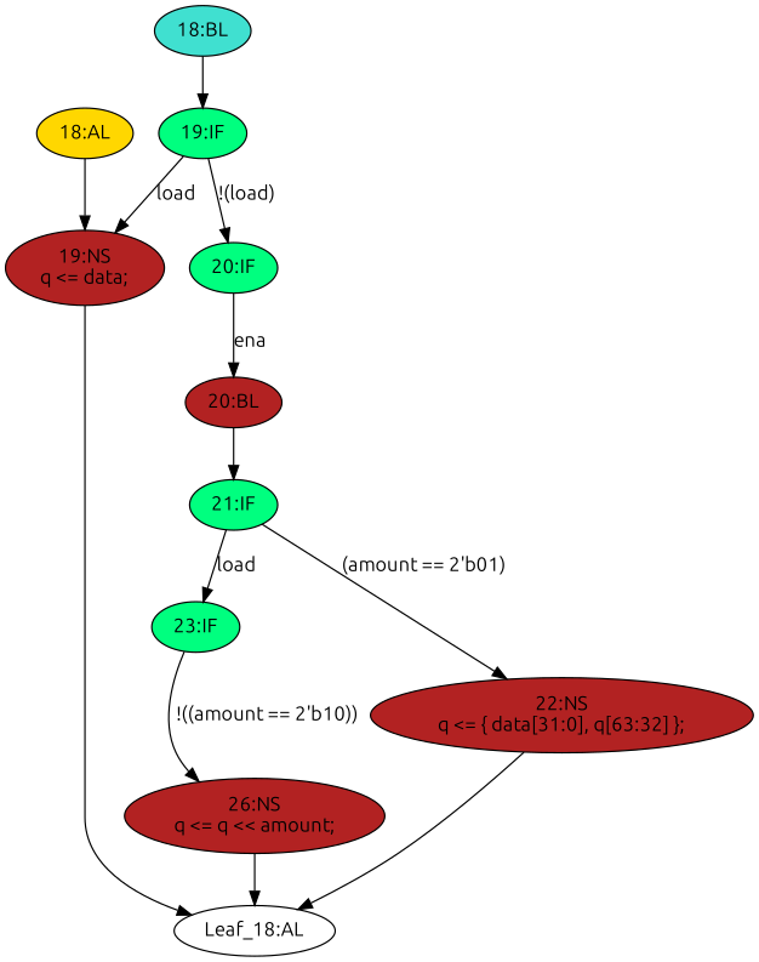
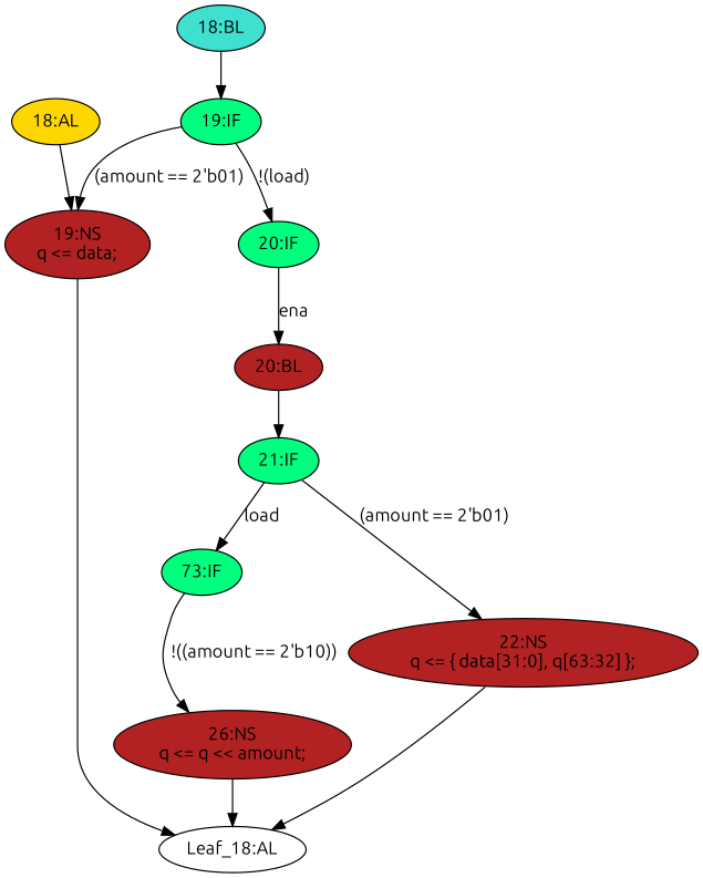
  strict digraph {
    fontname=Ubuntu
    node [fillcolor=springgreen fontname=Ubuntu statements="[]" style=filled typ=IfStatement]
    edge [cond="[]" fontname=Ubuntu lineno=None]
-   n1 [ast="<pyverilog.vparser.ast.IfStatement object at 0x7f864c99cd10>" label="23:IF"]
+   n1 [ast="<pyverilog.vparser.ast.IfStatement object at 0x7f864c99cd10>" label="73:IF"]
    n2 [ast="<pyverilog.vparser.ast.NonblockingSubstitution object at 0x7f864c99cd50>" fillcolor=firebrick label="26:NS\nq <= q << amount;" statements="[<pyverilog.vparser.ast.NonblockingSubstitution object at 0x7f864c99cd50>]" typ=NonblockingSubstitution]
    n3 [def_var="['q']" label="Leaf_18:AL" fillcolor="" statements="" style="" typ=""]
    n4 [ast="<pyverilog.vparser.ast.Block object at 0x7f864c99cc50>" fillcolor=firebrick label="20:BL" typ=Block]
    n5 [ast="<pyverilog.vparser.ast.IfStatement object at 0x7f864c99cc90>" label="21:IF"]
    n6 [ast="<pyverilog.vparser.ast.NonblockingSubstitution object at 0x7f864c997390>" fillcolor=firebrick label="22:NS\nq <= { data[31:0], q[63:32] };" statements="[<pyverilog.vparser.ast.NonblockingSubstitution object at 0x7f864c997390>]" typ=NonblockingSubstitution]
    n7 [ast="<pyverilog.vparser.ast.IfStatement object at 0x7f864c997790>" label="19:IF"]
    n8 [ast="<pyverilog.vparser.ast.IfStatement object at 0x7f864c9977d0>" label="20:IF"]
    n9 [ast="<pyverilog.vparser.ast.NonblockingSubstitution object at 0x7f864c99c9d0>" fillcolor=firebrick label="19:NS\nq <= data;" statements="[<pyverilog.vparser.ast.NonblockingSubstitution object at 0x7f864c99c9d0>]" typ=NonblockingSubstitution]
    n10 [ast="<pyverilog.vparser.ast.Block object at 0x7f864c997890>" fillcolor=turquoise label="18:BL" typ=Block]
    n11 [ast="<pyverilog.vparser.ast.Always object at 0x7f864c9978d0>" clk_sens=True fillcolor=gold label="18:AL" sens="['clk']" typ=Always use_var="['load', 'ena', 'amount', 'data', 'q']"]
    n1 -> n2 [cond="['amount']" label="!((amount == 2'b10))" lineno=23]
    n2 -> n3
    n4 -> n5
    n5 -> n1 [cond="['amount']" label=load lineno=21]
    n5 -> n6 [cond="['amount']" label="(amount == 2'b01)" lineno=21]
    n6 -> n3
    n7 -> n8 [cond="['load']" label="!(load)" lineno=19]
-   n7 -> n9 [cond="['load']" label=load lineno=19]
+   n7 -> n9 [cond="['load']" label="(amount == 2'b01)" lineno=19]
    n8 -> n4 [cond="['ena']" label=ena lineno=20]
    n9 -> n3
    n10 -> n7
    n11 -> n9
  }
